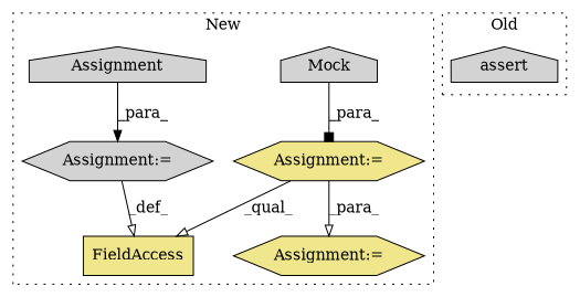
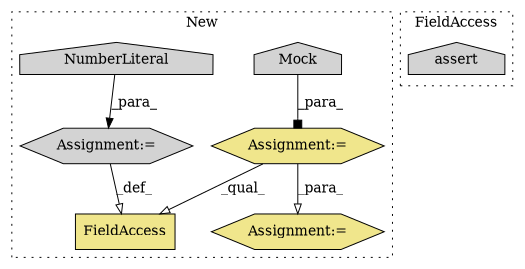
  digraph {
    node [a=7 fillcolor=lightgrey l=1 shape=house style=filled]
    edge [arrowhead=onormal]
    n1 [a=32 l=6 label=Mock s=623]
    n2 [fillcolor=khaki label="Assignment:=" s=617 shape=hexagon]
    n3 [a=22 fillcolor=khaki l=29 label=FieldAccess s=635 shape=box]
    n4 [label="Assignment:=" s=664 shape=hexagon]
    n5 [fillcolor=khaki label="Assignment:=" s=782 shape=hexagon]
-   n6 [a=34 l=3 label=Assignment s=665]
+   n6 [a=34 l=3 label=NumberLiteral s=665]
    n7 [a=6 l=7 label=assert s=666]
    subgraph cluster_1 {
      label=New
      style=dotted
      n1
      n2
      n3
      n4
      n5
      n6
    }
    subgraph cluster_2 {
-     label=Old
+     label=FieldAccess
      style=dotted
      n7
    }
    n1 -> n2 [arrowhead=box label=_para_]
    n2 -> n3 [label=_qual_]
    n2 -> n5 [label=_para_]
    n4 -> n3 [label=_def_]
    n6 -> n4 [arrowhead=normal label=_para_]
  }
